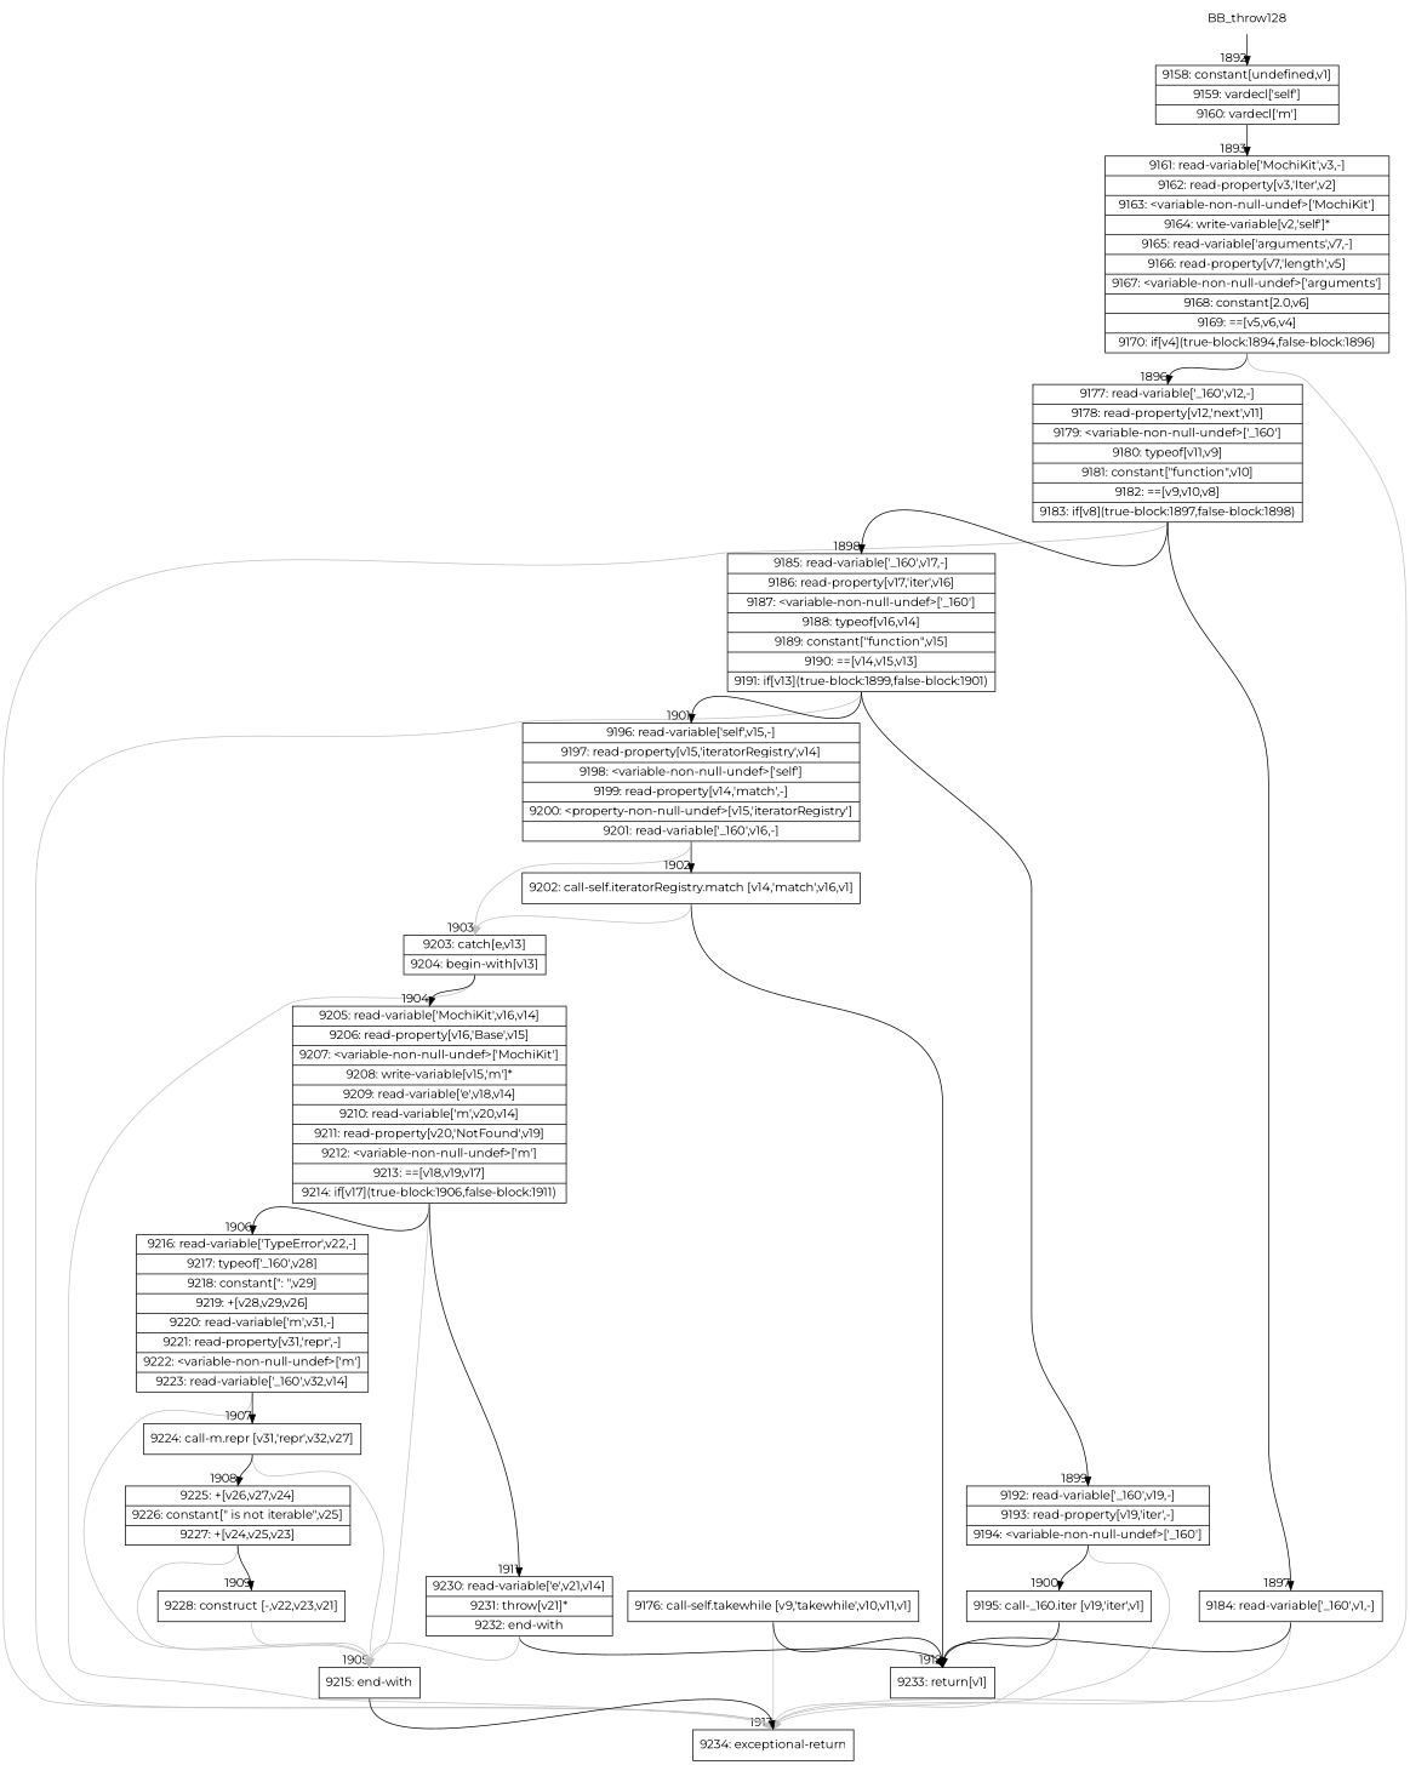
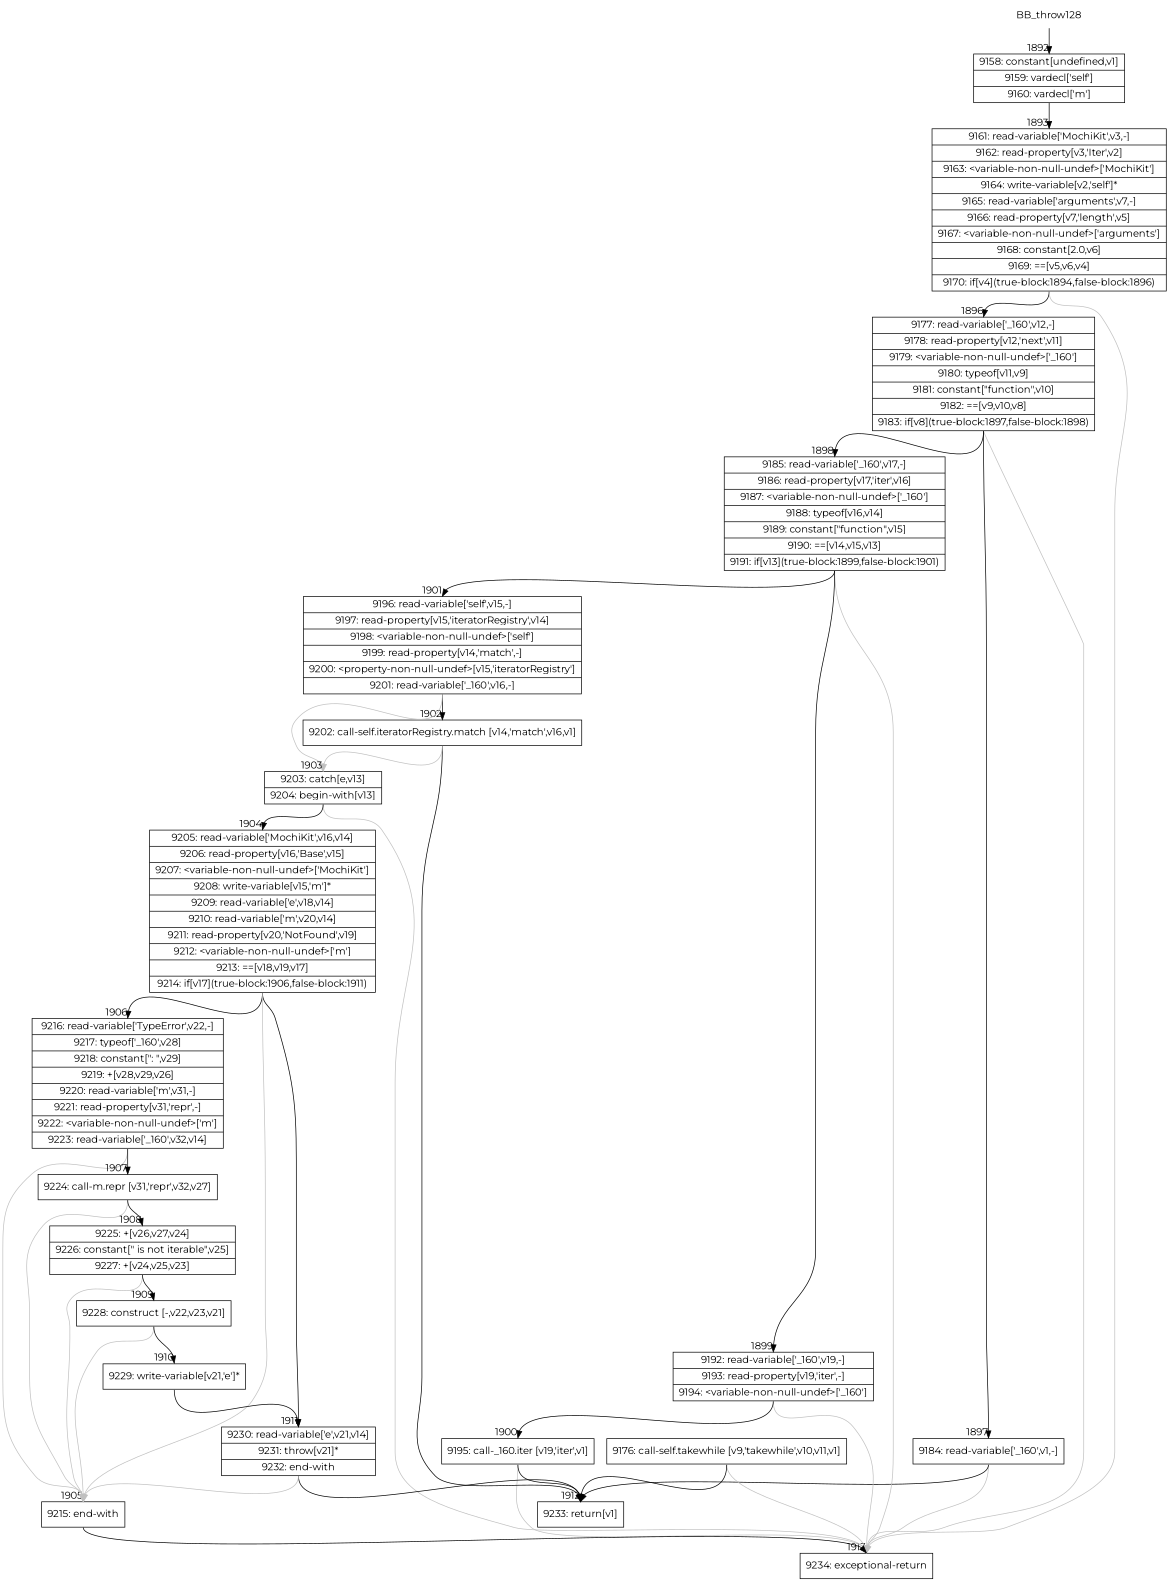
  digraph {
    fontname=Montserrat
    rankdir=TD
    node [fontname=Montserrat shape=record]
    edge [fontname=Montserrat headport=n tailport=s]
    n1 [label=BB_throw128 shape=none]
    n2 [label="{9158: constant[undefined,v1]|9159: vardecl['self']|9160: vardecl['m']}"]
    n3 [label="{9161: read-variable['MochiKit',v3,-]|9162: read-property[v3,'Iter',v2]|9163: \<variable-non-null-undef\>['MochiKit']|9164: write-variable[v2,'self']*|9165: read-variable['arguments',v7,-]|9166: read-property[v7,'length',v5]|9167: \<variable-non-null-undef\>['arguments']|9168: constant[2.0,v6]|9169: ==[v5,v6,v4]|9170: if[v4](true-block:1894,false-block:1896)}"]
    n4 [label="{9177: read-variable['_160',v12,-]|9178: read-property[v12,'next',v11]|9179: \<variable-non-null-undef\>['_160']|9180: typeof[v11,v9]|9181: constant[\"function\",v10]|9182: ==[v9,v10,v8]|9183: if[v8](true-block:1897,false-block:1898)}"]
    n5 [label="{9234: exceptional-return}"]
    n6 [label="{9184: read-variable['_160',v1,-]}"]
    n7 [label="{9185: read-variable['_160',v17,-]|9186: read-property[v17,'iter',v16]|9187: \<variable-non-null-undef\>['_160']|9188: typeof[v16,v14]|9189: constant[\"function\",v15]|9190: ==[v14,v15,v13]|9191: if[v13](true-block:1899,false-block:1901)}"]
    n8 [label="{9176: call-self.takewhile [v9,'takewhile',v10,v11,v1]}"]
    n9 [label="{9233: return[v1]}"]
    n10 [label="{9192: read-variable['_160',v19,-]|9193: read-property[v19,'iter',-]|9194: \<variable-non-null-undef\>['_160']}"]
    n11 [label="{9196: read-variable['self',v15,-]|9197: read-property[v15,'iteratorRegistry',v14]|9198: \<variable-non-null-undef\>['self']|9199: read-property[v14,'match',-]|9200: \<property-non-null-undef\>[v15,'iteratorRegistry']|9201: read-variable['_160',v16,-]}"]
    n12 [label="{9195: call-_160.iter [v19,'iter',v1]}"]
    n13 [label="{9202: call-self.iteratorRegistry.match [v14,'match',v16,v1]}"]
    n14 [label="{9203: catch[e,v13]|9204: begin-with[v13]}"]
    n15 [label="{9205: read-variable['MochiKit',v16,v14]|9206: read-property[v16,'Base',v15]|9207: \<variable-non-null-undef\>['MochiKit']|9208: write-variable[v15,'m']*|9209: read-variable['e',v18,v14]|9210: read-variable['m',v20,v14]|9211: read-property[v20,'NotFound',v19]|9212: \<variable-non-null-undef\>['m']|9213: ==[v18,v19,v17]|9214: if[v17](true-block:1906,false-block:1911)}"]
    n16 [label="{9216: read-variable['TypeError',v22,-]|9217: typeof['_160',v28]|9218: constant[\": \",v29]|9219: +[v28,v29,v26]|9220: read-variable['m',v31,-]|9221: read-property[v31,'repr',-]|9222: \<variable-non-null-undef\>['m']|9223: read-variable['_160',v32,v14]}"]
    n17 [label="{9230: read-variable['e',v21,v14]|9231: throw[v21]*|9232: end-with}"]
    n18 [label="{9215: end-with}"]
    n19 [label="{9224: call-m.repr [v31,'repr',v32,v27]}"]
    n20 [label="{9225: +[v26,v27,v24]|9226: constant[\" is not iterable\",v25]|9227: +[v24,v25,v23]}"]
    n21 [label="{9228: construct [-,v22,v23,v21]}"]
+   n22 [label="{9229: write-variable[v21,'e']*}"]
    n1 -> n2 [headlabel="    1892"]
    n2 -> n3 [headlabel="      1893"]
    n3 -> n4 [headlabel="      1896"]
    n3 -> n5 [color=gray headlabel="      1913"]
    n4 -> n5 [color=gray]
    n4 -> n6 [headlabel="      1897"]
    n4 -> n7 [headlabel="      1898"]
    n6 -> n5 [color=gray]
    n6 -> n9
    n7 -> n5 [color=gray]
    n7 -> n10 [headlabel="      1899"]
    n7 -> n11 [headlabel="      1901"]
    n8 -> n5 [color=gray]
    n8 -> n9 [headlabel="      1912"]
    n10 -> n5 [color=gray]
    n10 -> n12 [headlabel="      1900"]
    n11 -> n13 [headlabel="      1902"]
    n11 -> n14 [color=gray headlabel="      1903"]
    n12 -> n5 [color=gray]
    n12 -> n9
    n13 -> n9
    n13 -> n14 [color=gray]
    n14 -> n5 [color=gray]
    n14 -> n15 [headlabel="      1904"]
    n15 -> n16 [headlabel="      1906"]
    n15 -> n17 [headlabel="      1911"]
    n15 -> n18 [color=gray headlabel="      1905"]
    n16 -> n18 [color=gray]
    n16 -> n19 [headlabel="      1907"]
    n17 -> n9
    n17 -> n18 [color=gray]
    n18 -> n5
    n19 -> n18 [color=gray]
    n19 -> n20 [headlabel="      1908"]
    n20 -> n18 [color=gray]
    n20 -> n21 [headlabel="      1909"]
    n21 -> n18 [color=gray]
+   n21 -> n22 [headlabel="      1910"]
+   n22 -> n17
  }
